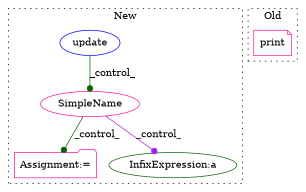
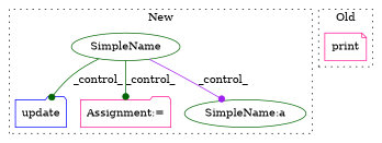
  digraph {
    node [a=32 color=deeppink shape=folder]
    edge [arrowhead=dot color=darkgreen]
-   n1 [color=blue l="7,1" label=update s="5926,5948" shape=ellipse]
+   n1 [color=blue l="7,1" label=update s="5926,5948"]
    n2 [a=7 l=4 label="Assignment:=" s=4314]
-   n3 [a=42 label=SimpleName shape=ellipse]
-   n4 [a=27 color=darkgreen l=3 label="InfixExpression:a" s=5878 shape=ellipse]
+   n3 [a=42 color=darkgreen label=SimpleName shape=ellipse]
+   n4 [a=27 color=darkgreen l=3 label="SimpleName:a" s=5878 shape=ellipse]
    n5 [l="6,1" label=print s="5487,5716" shape=note]
    subgraph cluster_1 {
      label=New
      style=dotted
      n1
      n2
      n3
      n4
    }
    subgraph cluster_2 {
      label=Old
      style=dotted
      n5
    }
-   n1 -> n3 [label=_control_]
+   n3 -> n1 [label=_control_]
    n3 -> n2 [label=_control_]
    n3 -> n4 [color=purple label=_control_]
  }
